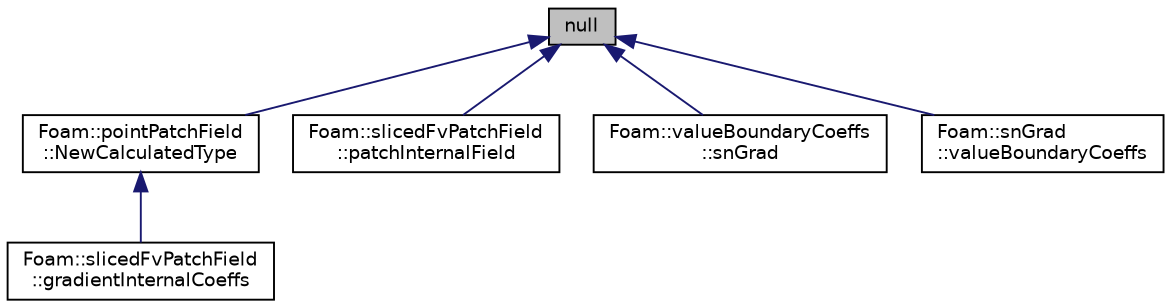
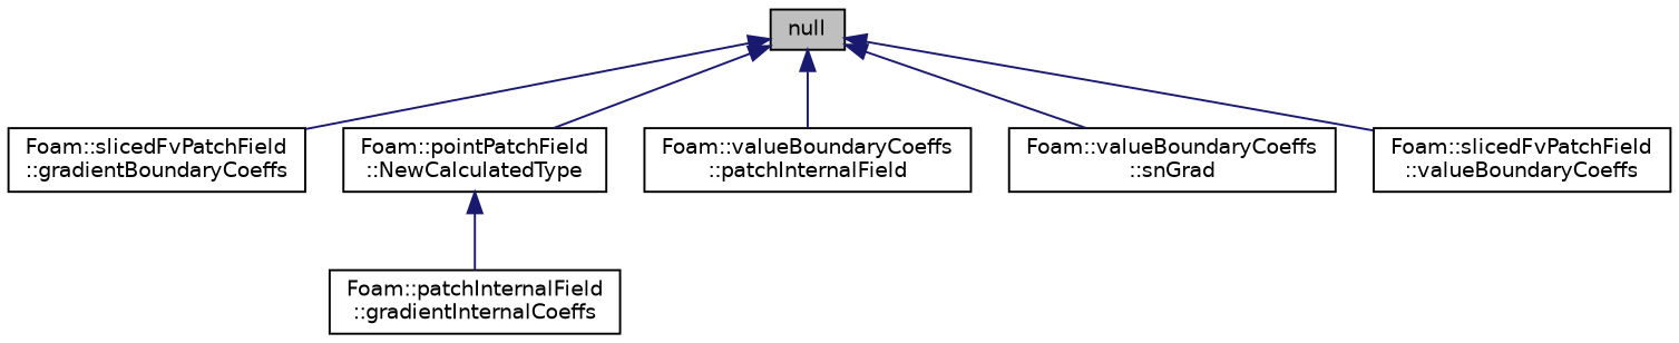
  digraph {
    rankdir=TB
    node [color=black fontname=Helvetica fontsize=10 shape=record]
    edge [color=midnightblue dir=back fontname=Helvetica fontsize=10 labelfontname=Helvetica labelfontsize=10 style=solid]
    n1 [fillcolor=grey75 fontcolor=black height=0.2 label=null style=filled width=0.4]
+   n2 [height=0.2 label="Foam::slicedFvPatchField\l::gradientBoundaryCoeffs" width=0.4]
    n3 [height=0.2 label="Foam::pointPatchField\l::NewCalculatedType" width=0.4]
-   n4 [height=0.2 label="Foam::slicedFvPatchField\l::patchInternalField" width=0.4]
+   n4 [height=0.2 label="Foam::valueBoundaryCoeffs\l::patchInternalField" width=0.4]
    n5 [height=0.2 label="Foam::valueBoundaryCoeffs\l::snGrad" width=0.4]
-   n6 [height=0.2 label="Foam::snGrad\l::valueBoundaryCoeffs" width=0.4]
-   n7 [height=0.2 label="Foam::slicedFvPatchField\l::gradientInternalCoeffs" width=0.4]
+   n6 [height=0.2 label="Foam::slicedFvPatchField\l::valueBoundaryCoeffs" width=0.4]
+   n7 [height=0.2 label="Foam::patchInternalField\l::gradientInternalCoeffs" width=0.4]
+   n1 -> n2
    n1 -> n3
    n1 -> n4
    n1 -> n5
    n1 -> n6
    n3 -> n7
  }
